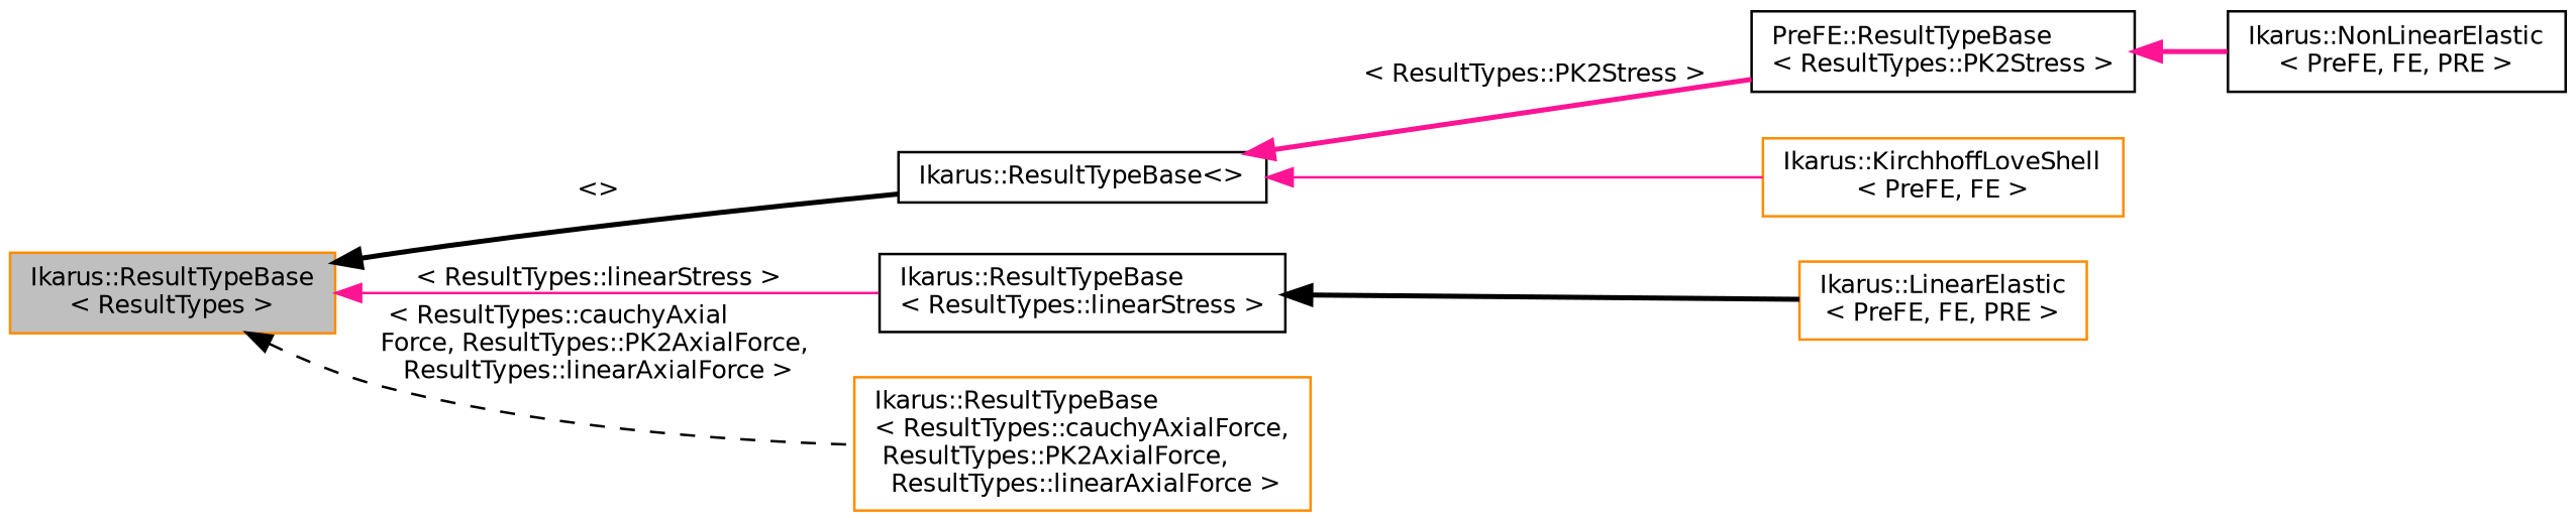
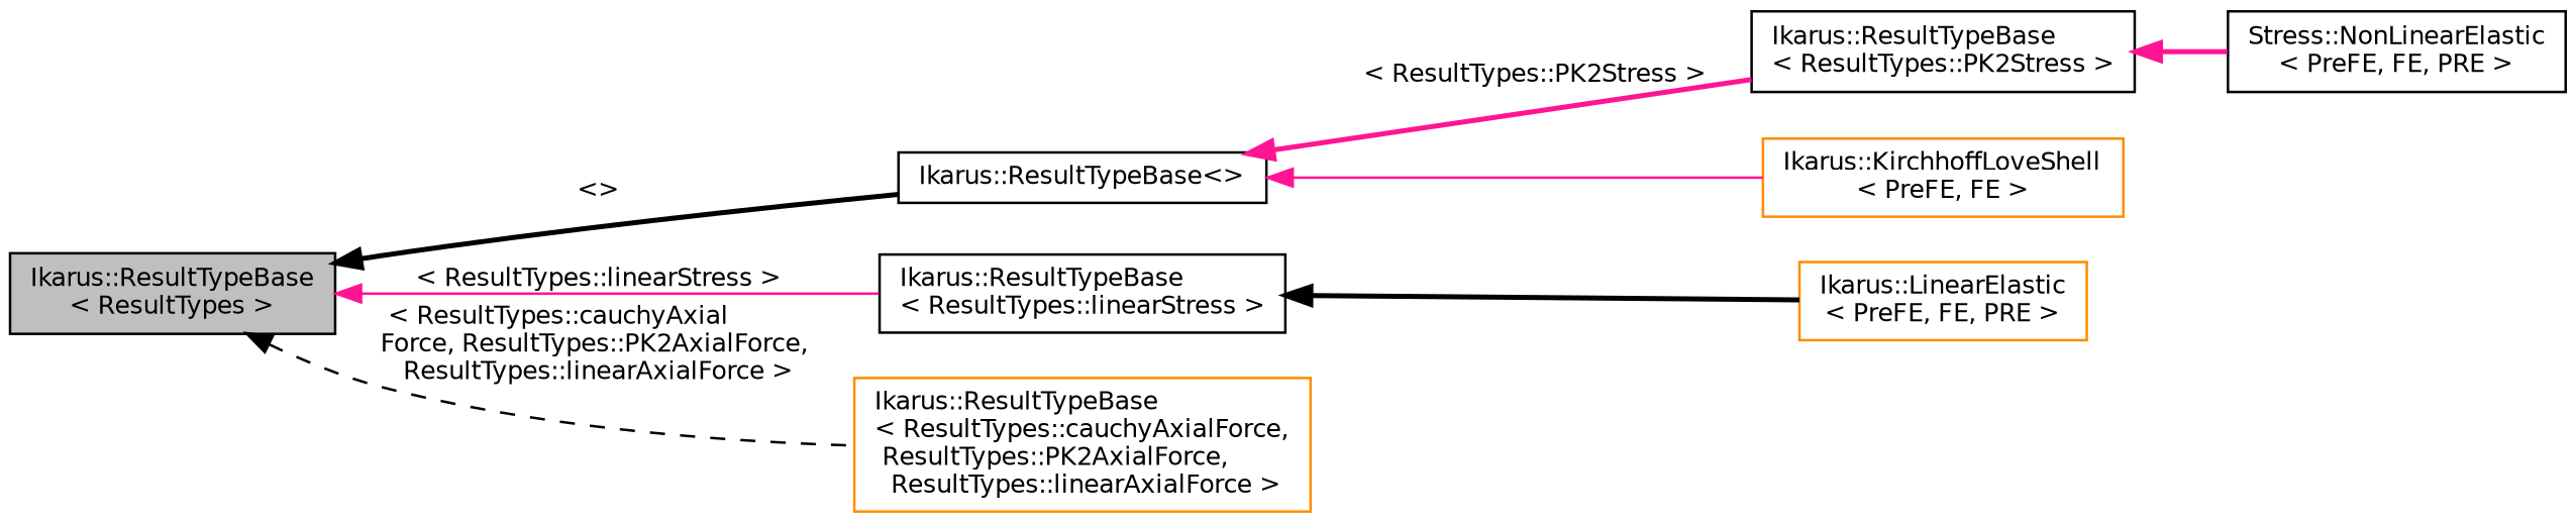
  digraph {
    rankdir=LR
    node [color=darkorange fillcolor=white fontname=Helvetica fontsize=10 shape=record style=filled]
    edge [color=deeppink dir=back fontname=Helvetica fontsize=10 labelfontname=Helvetica labelfontsize=10 style=bold]
-   n1 [fillcolor=grey75 fontcolor=black height=0.2 label="Ikarus::ResultTypeBase\l\< ResultTypes \>" width=0.4]
+   n1 [color=black fillcolor=grey75 fontcolor=black height=0.2 label="Ikarus::ResultTypeBase\l\< ResultTypes \>" width=0.4]
    n2 [color=black height=0.2 label="Ikarus::ResultTypeBase\<\>" width=0.4]
    n3 [color=black height=0.2 label="Ikarus::ResultTypeBase\l\< ResultTypes::linearStress \>" width=0.4]
    n4 [height=0.2 label="Ikarus::ResultTypeBase\l\< ResultTypes::cauchyAxialForce,\l ResultTypes::PK2AxialForce,\l ResultTypes::linearAxialForce \>" width=0.4]
-   n5 [color=black height=0.2 label="PreFE::ResultTypeBase\l\< ResultTypes::PK2Stress \>" width=0.4]
+   n5 [color=black height=0.2 label="Ikarus::ResultTypeBase\l\< ResultTypes::PK2Stress \>" width=0.4]
    n6 [height=0.2 label="Ikarus::KirchhoffLoveShell\l\< PreFE, FE \>" width=0.4]
    n7 [height=0.2 label="Ikarus::LinearElastic\l\< PreFE, FE, PRE \>" width=0.4]
-   n8 [color=black height=0.2 label="Ikarus::NonLinearElastic\l\< PreFE, FE, PRE \>" width=0.4]
+   n8 [color=black height=0.2 label="Stress::NonLinearElastic\l\< PreFE, FE, PRE \>" width=0.4]
    n1 -> n2 [color=black label=" \<\>"]
    n1 -> n3 [label=" \< ResultTypes::linearStress \>" style=solid]
    n1 -> n4 [color=black label=" \< ResultTypes::cauchyAxial\lForce, ResultTypes::PK2AxialForce,\l ResultTypes::linearAxialForce \>" style=dashed]
    n2 -> n5 [label=" \< ResultTypes::PK2Stress \>"]
    n2 -> n6 [style=solid]
    n3 -> n7 [color=black]
    n5 -> n8
  }
